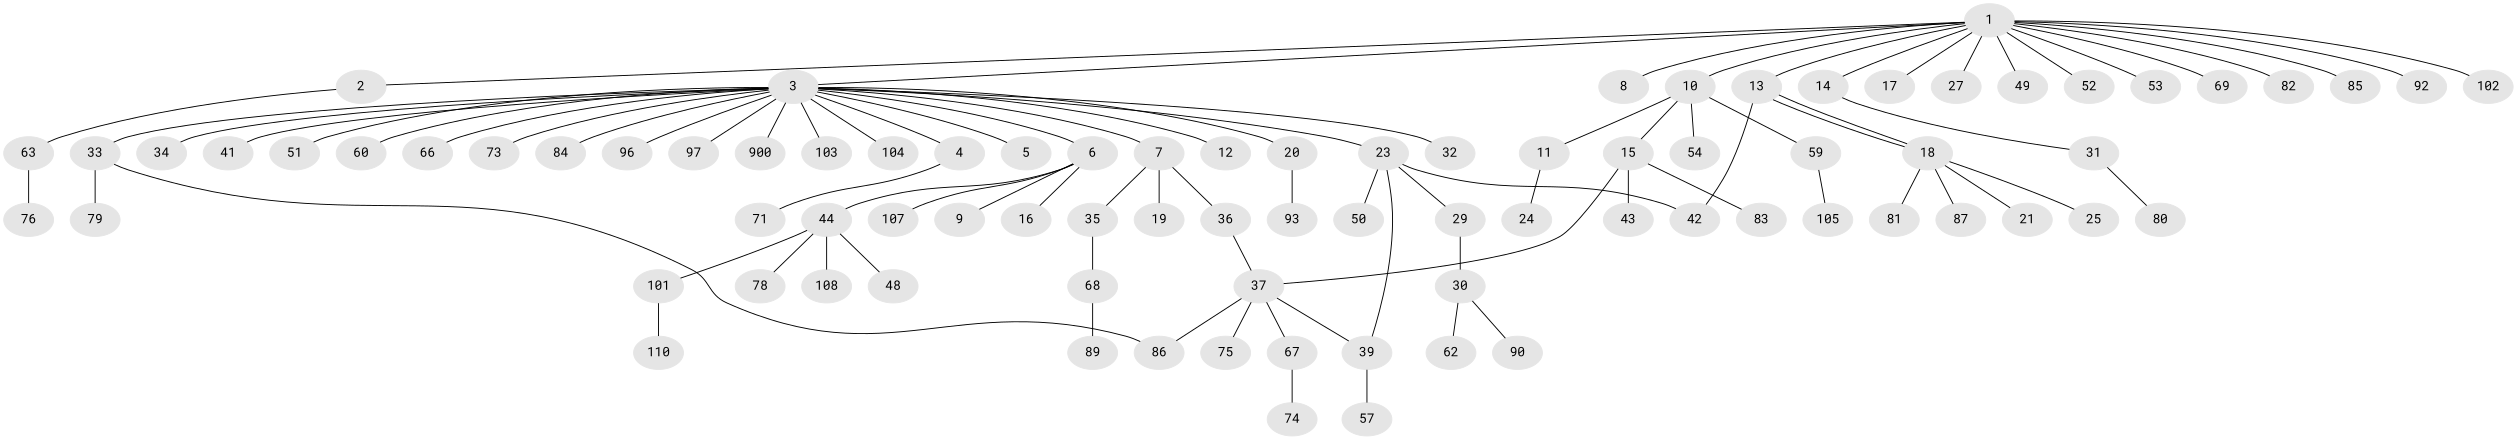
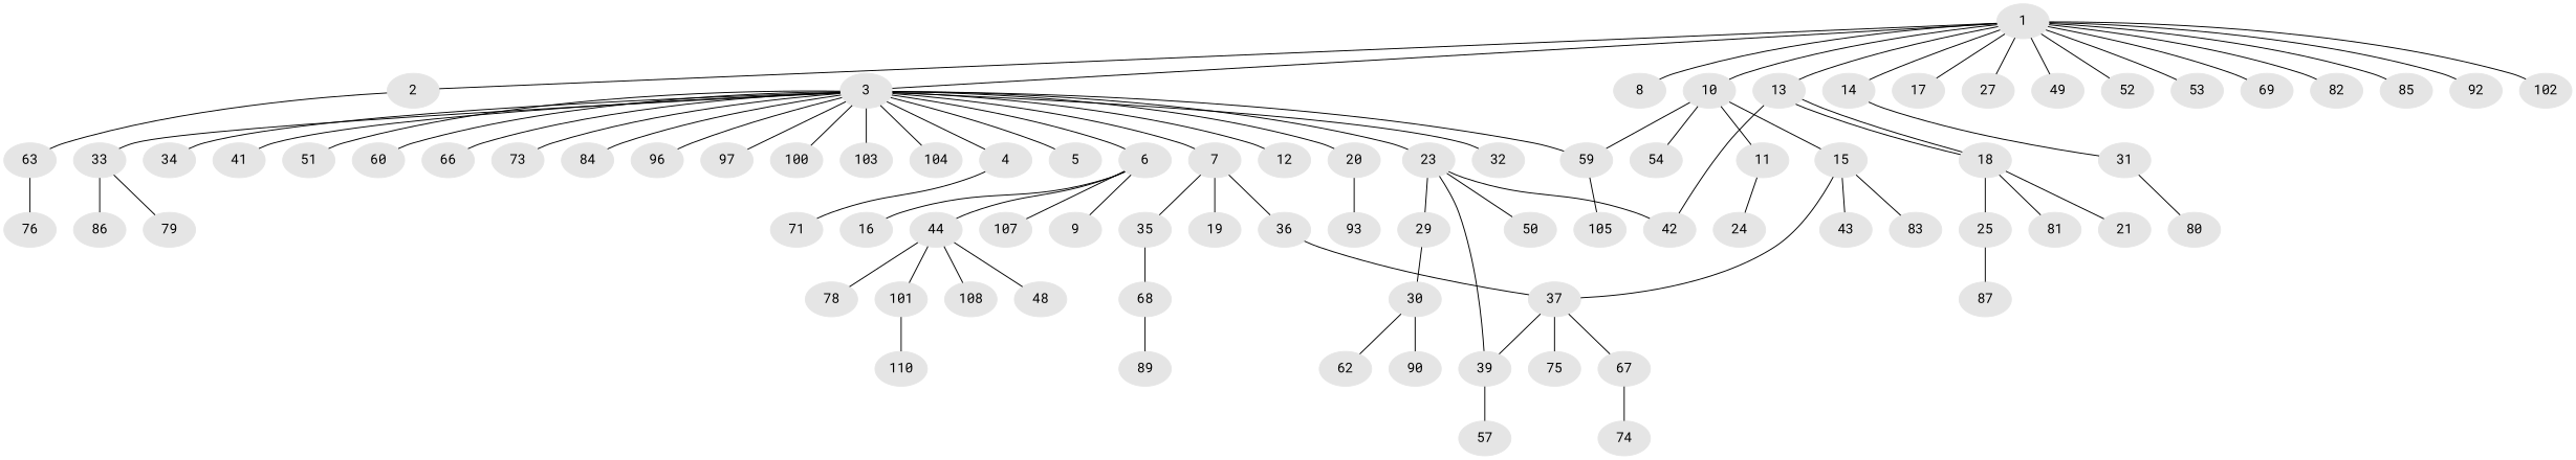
  graph {
    fontname="Roboto Mono"
    node [color=gray90 fontname="Roboto Mono" style=filled]
    edge [fontname="Roboto Mono"]
    1 [super="+26"]
    2 [super="+70"]
    3 [super="+40"]
    8
    10
    13 [super="+28"]
    14 [super="+72"]
    17
    27
    49
    52
    53
    69
    82
    85
    92
    102
    63
    4
    5
    6 [super="+47"]
    7 [super="+98"]
    12
    20
    23 [super="+56"]
    32
    33
    34
    41
    51
    59 [super="+80"]
    60
    66
    73
    84
    96
    97
-   100 [super="+111" label=900]
+   100 [super="+111"]
    103
    104
    11 [super="+95"]
    15 [super="+58"]
    54
    18 [super="+22"]
    42
    31 [super="+64"]
    76
    71
    9 [super="+99"]
    16
    44 [super="+61"]
    107
    19
    35 [super="+45"]
    36 [super="+38"]
    93
    29
    39
    50
    86
    79
    105
    48
    78
    101 [super="+109"]
    108
    68 [super="+112"]
    37 [super="+65"]
    24 [super="+91"]
    43 [super="+77"]
    83
    21
    25 [super="+46"]
    81
    87
    n76 [label=80]
    67
    75 [super="+94"]
    30 [super="+106"]
    57
    62
    90
    89
    74
    110
    1 -- 2
    1 -- 3
    1 -- 8
    1 -- 10
    1 -- 13
    1 -- 14
    1 -- 17
    1 -- 27
    1 -- 49
    1 -- 52
    1 -- 53
    1 -- 69
    1 -- 82
    1 -- 85
    1 -- 92
    1 -- 102
    2 -- 63
    3 -- 4
    3 -- 5
    3 -- 6
    3 -- 7
    3 -- 12
    3 -- 20
    3 -- 23
    3 -- 32
    3 -- 33
    3 -- 34
    3 -- 41
    3 -- 51
+   3 -- 59
    3 -- 60
    3 -- 66
    3 -- 73
    3 -- 84
    3 -- 96
    3 -- 97
    3 -- 100
    3 -- 103
    3 -- 104
    10 -- 59
    10 -- 11
    10 -- 15
    10 -- 54
    13 -- 18
    13 -- 18
    13 -- 42
    14 -- 31
    63 -- 76
    4 -- 71
    6 -- 9
    6 -- 16
    6 -- 44
    6 -- 107
    7 -- 19
    7 -- 35
    7 -- 36
    20 -- 93
    23 -- 42
    23 -- 29
    23 -- 39
    23 -- 50
    33 -- 86
    33 -- 79
    59 -- 105
    11 -- 24
    15 -- 37
    15 -- 43
    15 -- 83
    18 -- 21
    18 -- 25
    18 -- 81
-   18 -- 87
+   25 -- 87
    31 -- n76
    44 -- 48
    44 -- 78
    44 -- 101
    44 -- 108
    35 -- 68
    36 -- 37
    29 -- 30
    39 -- 57
    101 -- 110
    68 -- 89
    37 -- 39
-   37 -- 86
    37 -- 67
    37 -- 75
    67 -- 74
    30 -- 62
    30 -- 90
  }
